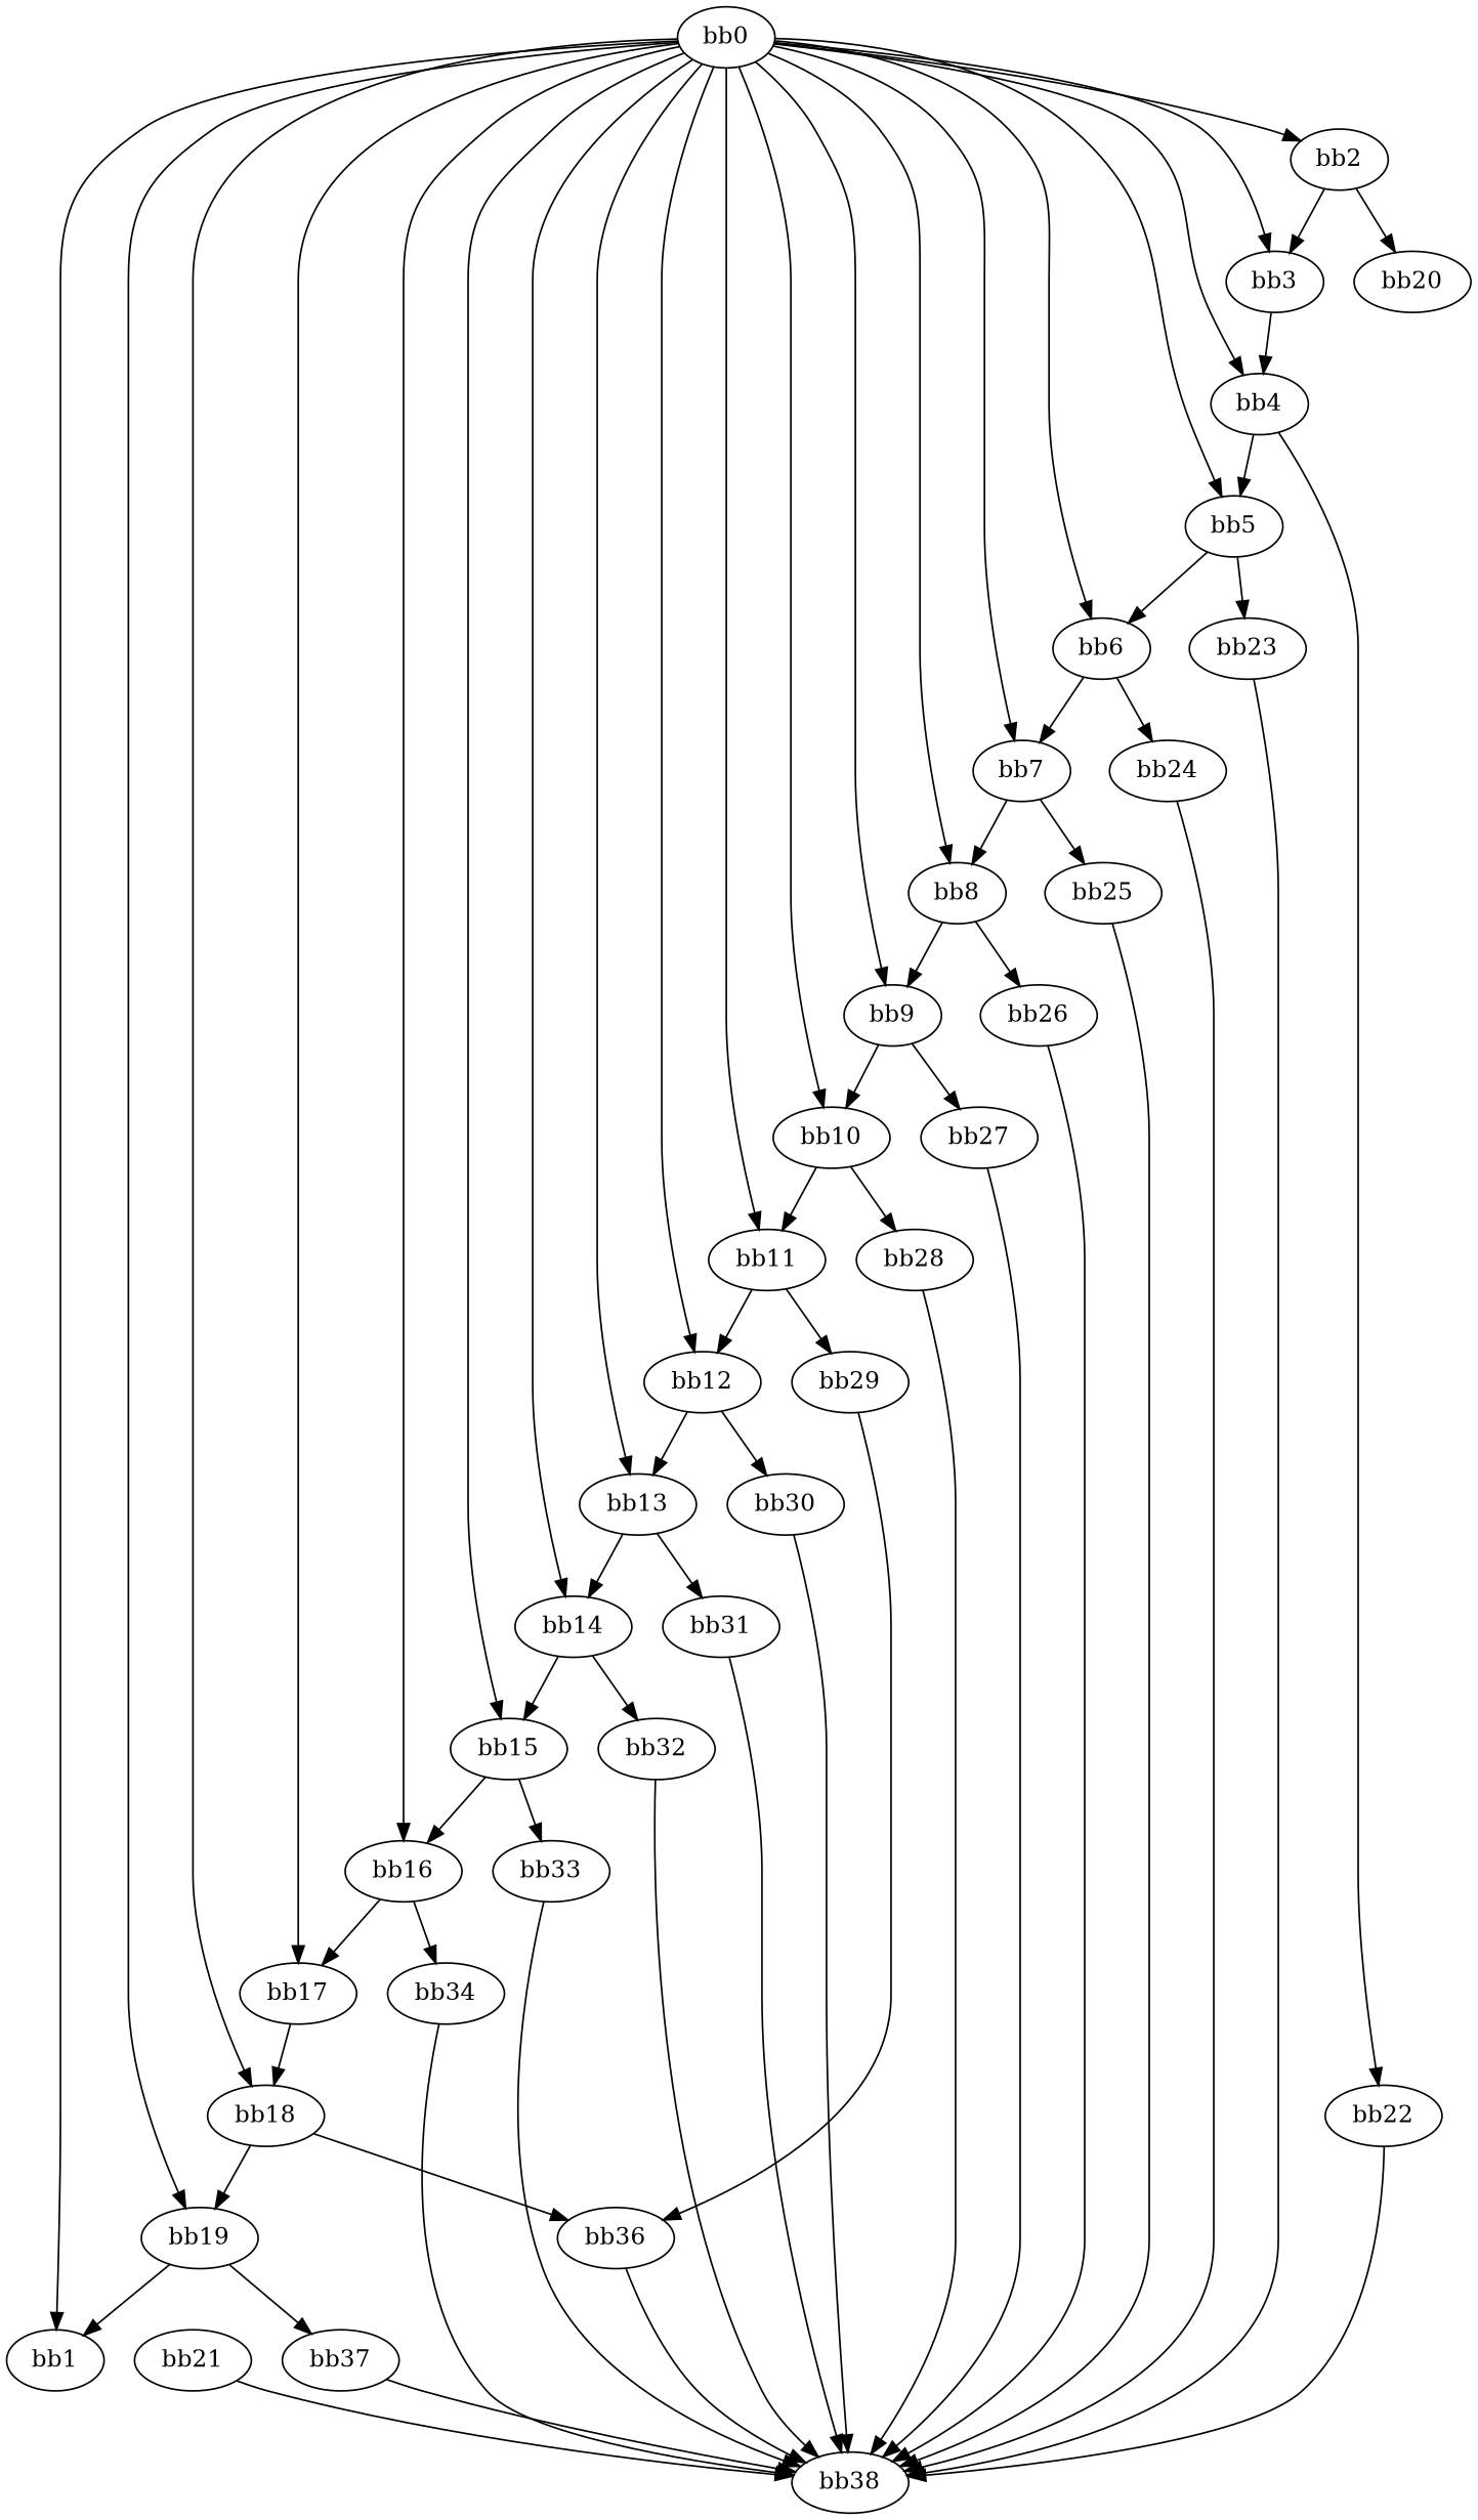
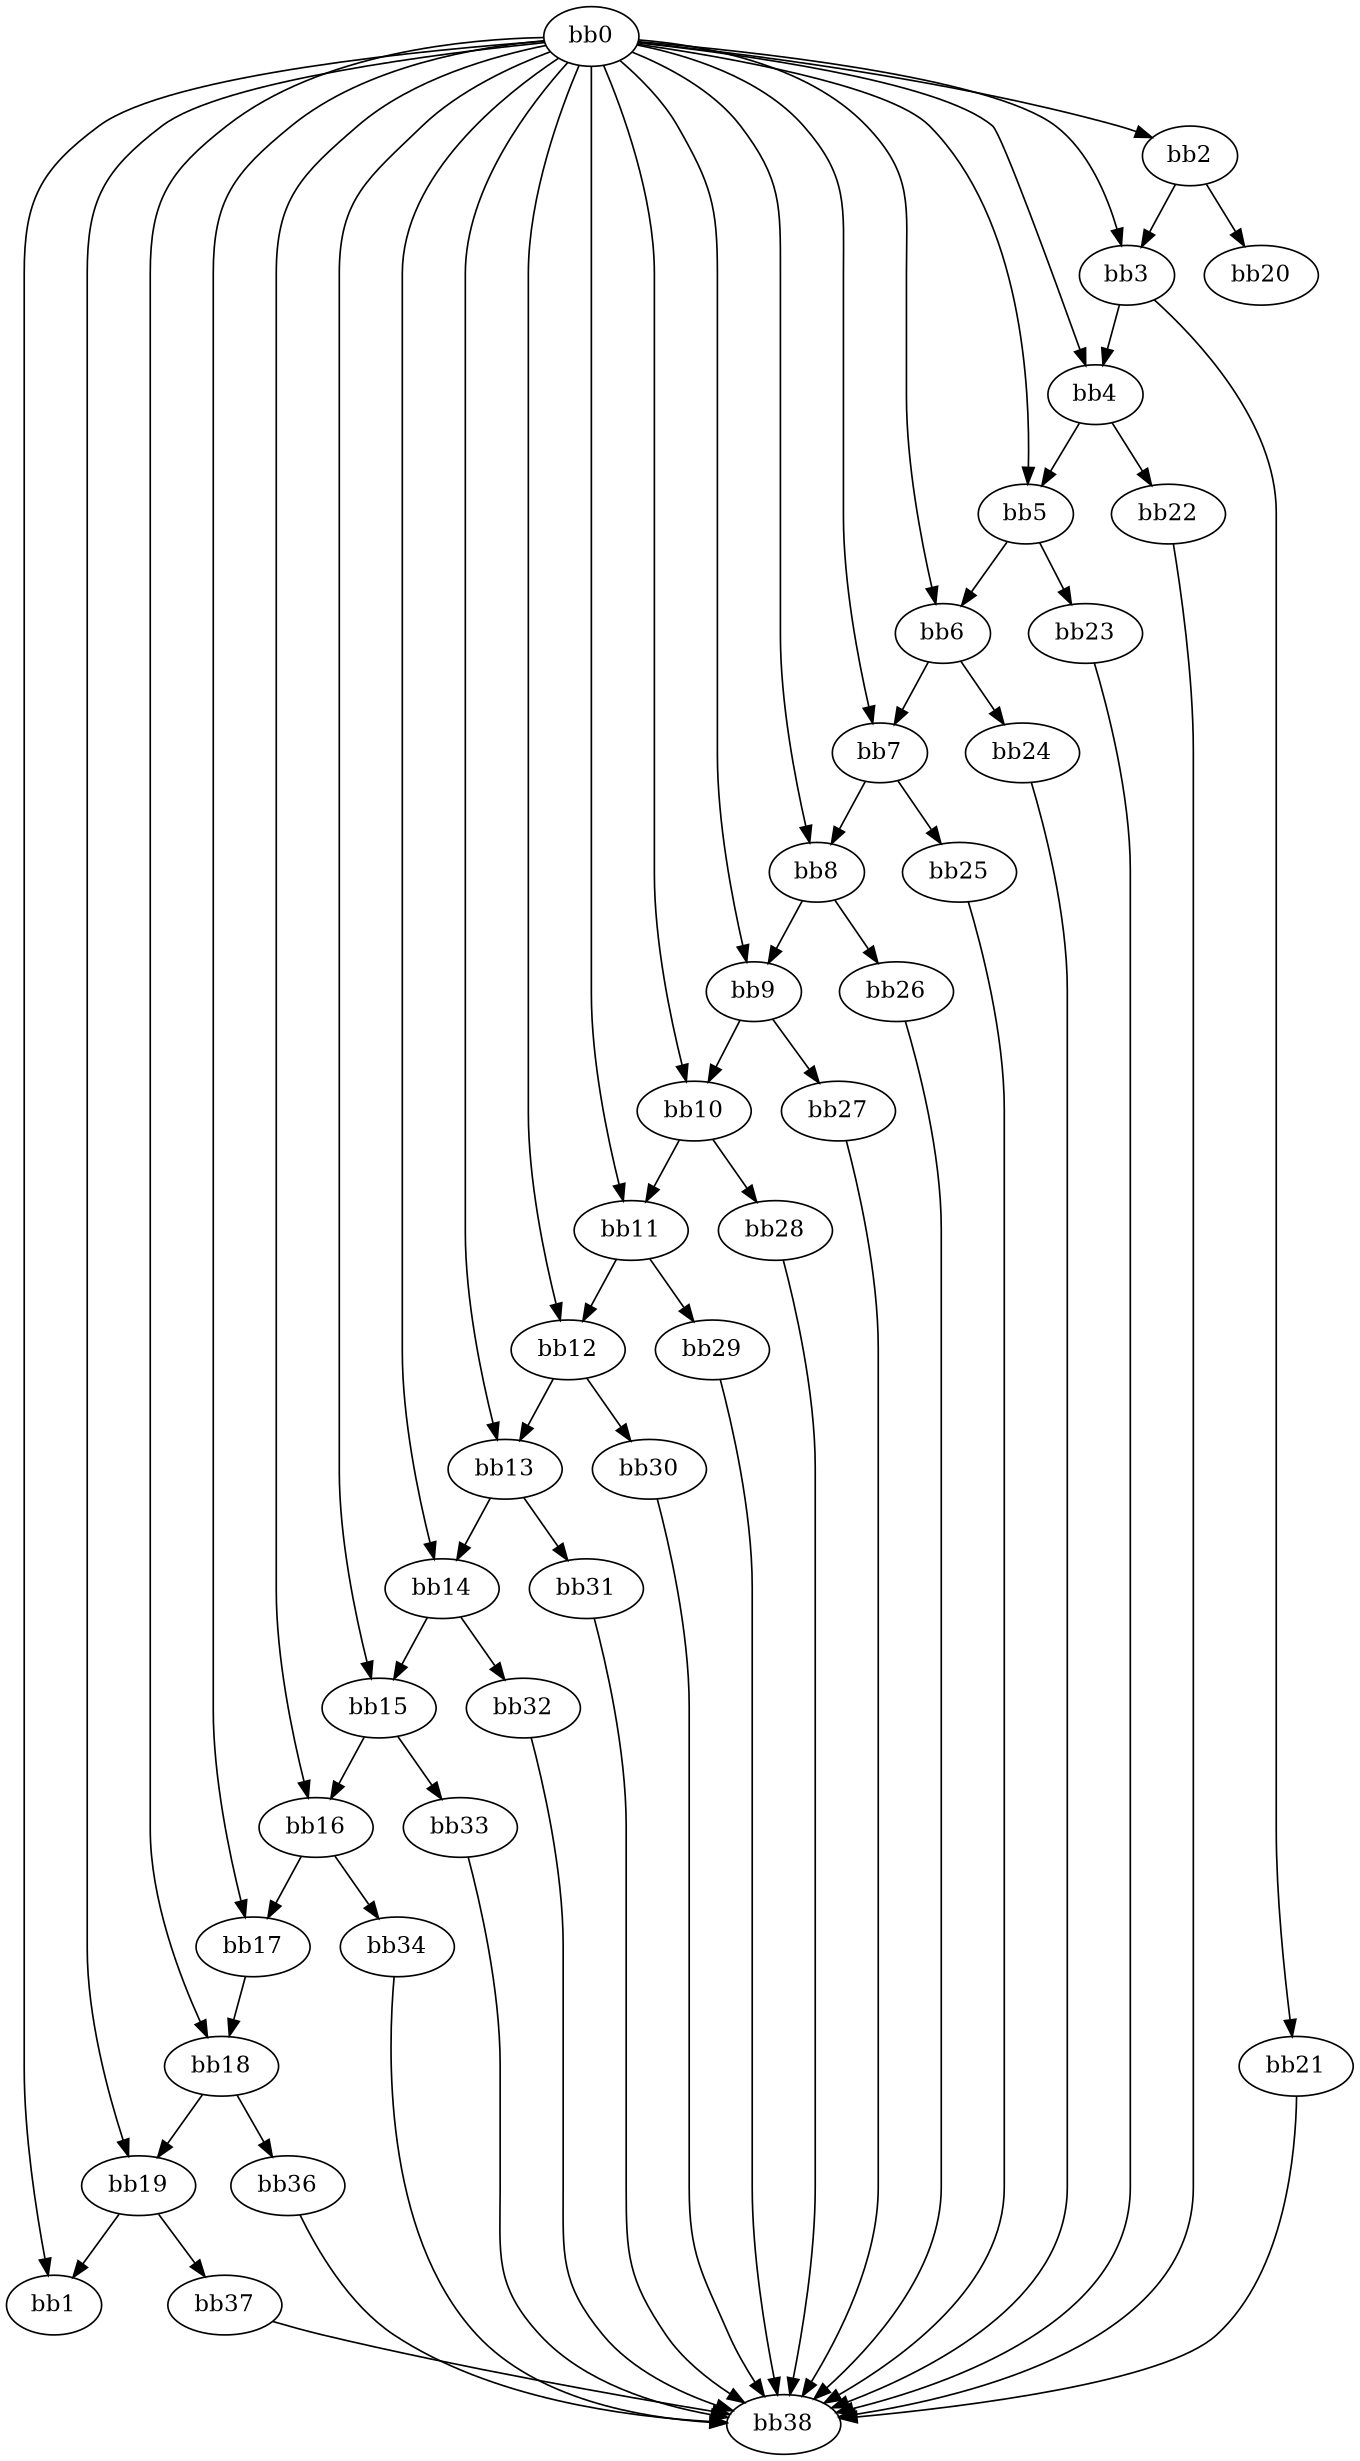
  digraph {
    n1 [label="bb0\l"]
    n2 [label="bb1\l"]
    n3 [label="bb2\l"]
    n4 [label="bb3\l"]
    n5 [label="bb4\l"]
    n6 [label="bb5\l"]
    n7 [label="bb6\l"]
    n8 [label="bb7\l"]
    n9 [label="bb8\l"]
    n10 [label="bb9\l"]
    n11 [label="bb10\l"]
    n12 [label="bb11\l"]
    n13 [label="bb12\l"]
    n14 [label="bb13\l"]
    n15 [label="bb14\l"]
    n16 [label="bb15\l"]
    n17 [label="bb16\l"]
    n18 [label="bb17\l"]
    n19 [label="bb18\l"]
    n20 [label="bb19\l"]
    n21 [label="bb20\l"]
    n22 [label="bb21\l"]
    n23 [label="bb22\l"]
    n24 [label="bb23\l"]
    n25 [label="bb24\l"]
    n26 [label="bb25\l"]
    n27 [label="bb26\l"]
    n28 [label="bb27\l"]
    n29 [label="bb28\l"]
    n30 [label="bb29\l"]
    n31 [label="bb30\l"]
    n32 [label="bb31\l"]
    n33 [label="bb32\l"]
    n34 [label="bb33\l"]
    n35 [label="bb34\l"]
    n36 [label="bb36\l"]
    n37 [label="bb37\l"]
    n38 [label="bb38\l"]
    n1 -> n2
    n1 -> n3
    n1 -> n4
    n1 -> n5
    n1 -> n6
    n1 -> n7
    n1 -> n8
    n1 -> n9
    n1 -> n10
    n1 -> n11
    n1 -> n12
    n1 -> n13
    n1 -> n14
    n1 -> n15
    n1 -> n16
    n1 -> n17
    n1 -> n18
    n1 -> n19
    n1 -> n20
    n3 -> n4
    n3 -> n21
    n4 -> n5
+   n4 -> n22
    n5 -> n6
    n5 -> n23
    n6 -> n7
    n6 -> n24
    n7 -> n8
    n7 -> n25
    n8 -> n9
    n8 -> n26
    n9 -> n10
    n9 -> n27
    n10 -> n11
    n10 -> n28
    n11 -> n12
    n11 -> n29
    n12 -> n13
    n12 -> n30
    n13 -> n14
    n13 -> n31
    n14 -> n15
    n14 -> n32
    n15 -> n16
    n15 -> n33
    n16 -> n17
    n16 -> n34
    n17 -> n18
    n17 -> n35
    n18 -> n19
    n19 -> n20
    n19 -> n36
    n20 -> n2
    n20 -> n37
    n22 -> n38
    n23 -> n38
    n24 -> n38
    n25 -> n38
    n26 -> n38
    n27 -> n38
    n28 -> n38
    n29 -> n38
-   n30 -> n36
+   n30 -> n38
    n31 -> n38
    n32 -> n38
    n33 -> n38
    n34 -> n38
    n35 -> n38
    n36 -> n38
    n37 -> n38
  }
